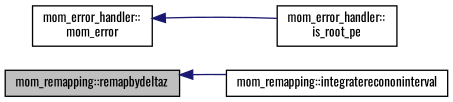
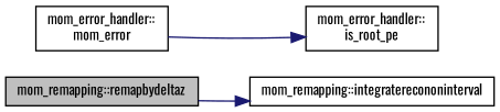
  digraph {
    fontname=Oswald
    rankdir=LR
    node [color=black fillcolor=white fontname=Oswald fontsize=10 shape=record style=filled]
    edge [color=midnightblue fontname=Oswald fontsize=10 labelfontname=Helvetica labelfontsize=10 style=solid]
    n1 [fillcolor=grey75 fontcolor=black height=0.2 label="mom_remapping::remapbydeltaz" width=0.4]
    n2 [height=0.2 label="mom_remapping::integraterecononinterval" width=0.4]
    n3 [height=0.2 label="mom_error_handler::\lmom_error" width=0.4]
    n4 [height=0.2 label="mom_error_handler::\lis_root_pe" width=0.4]
-   n2 -> n1
-   n4 -> n3
+   n1 -> n2
+   n3 -> n4
  }
